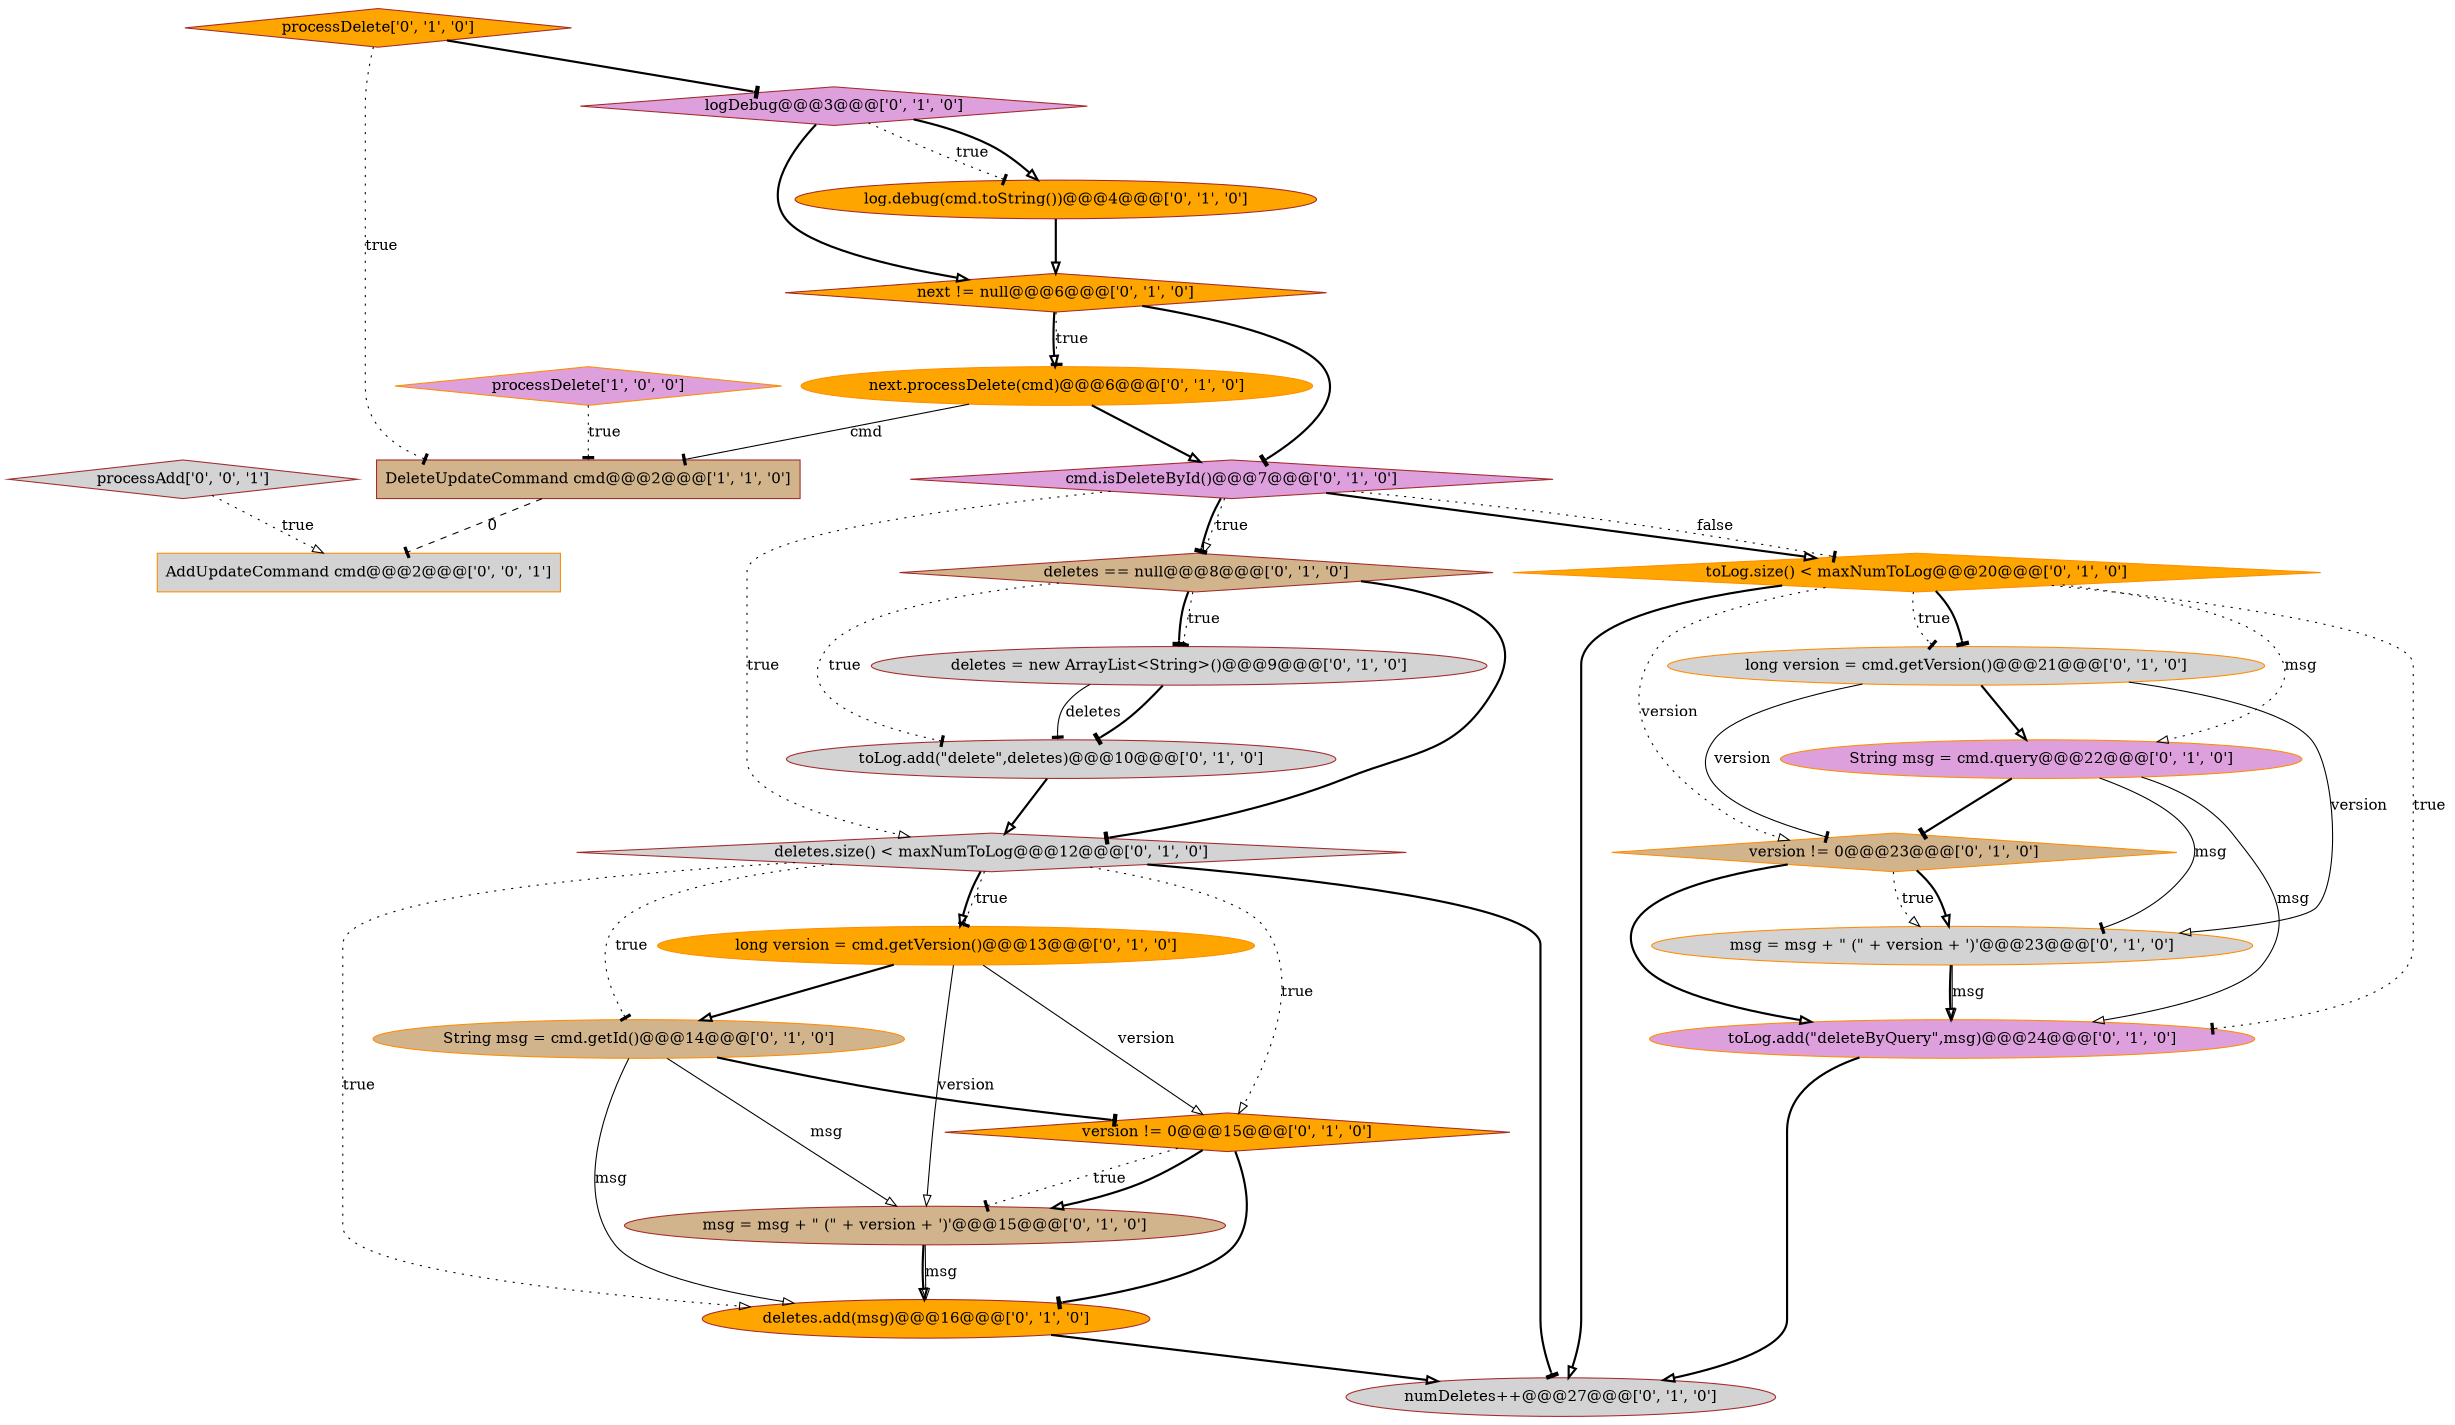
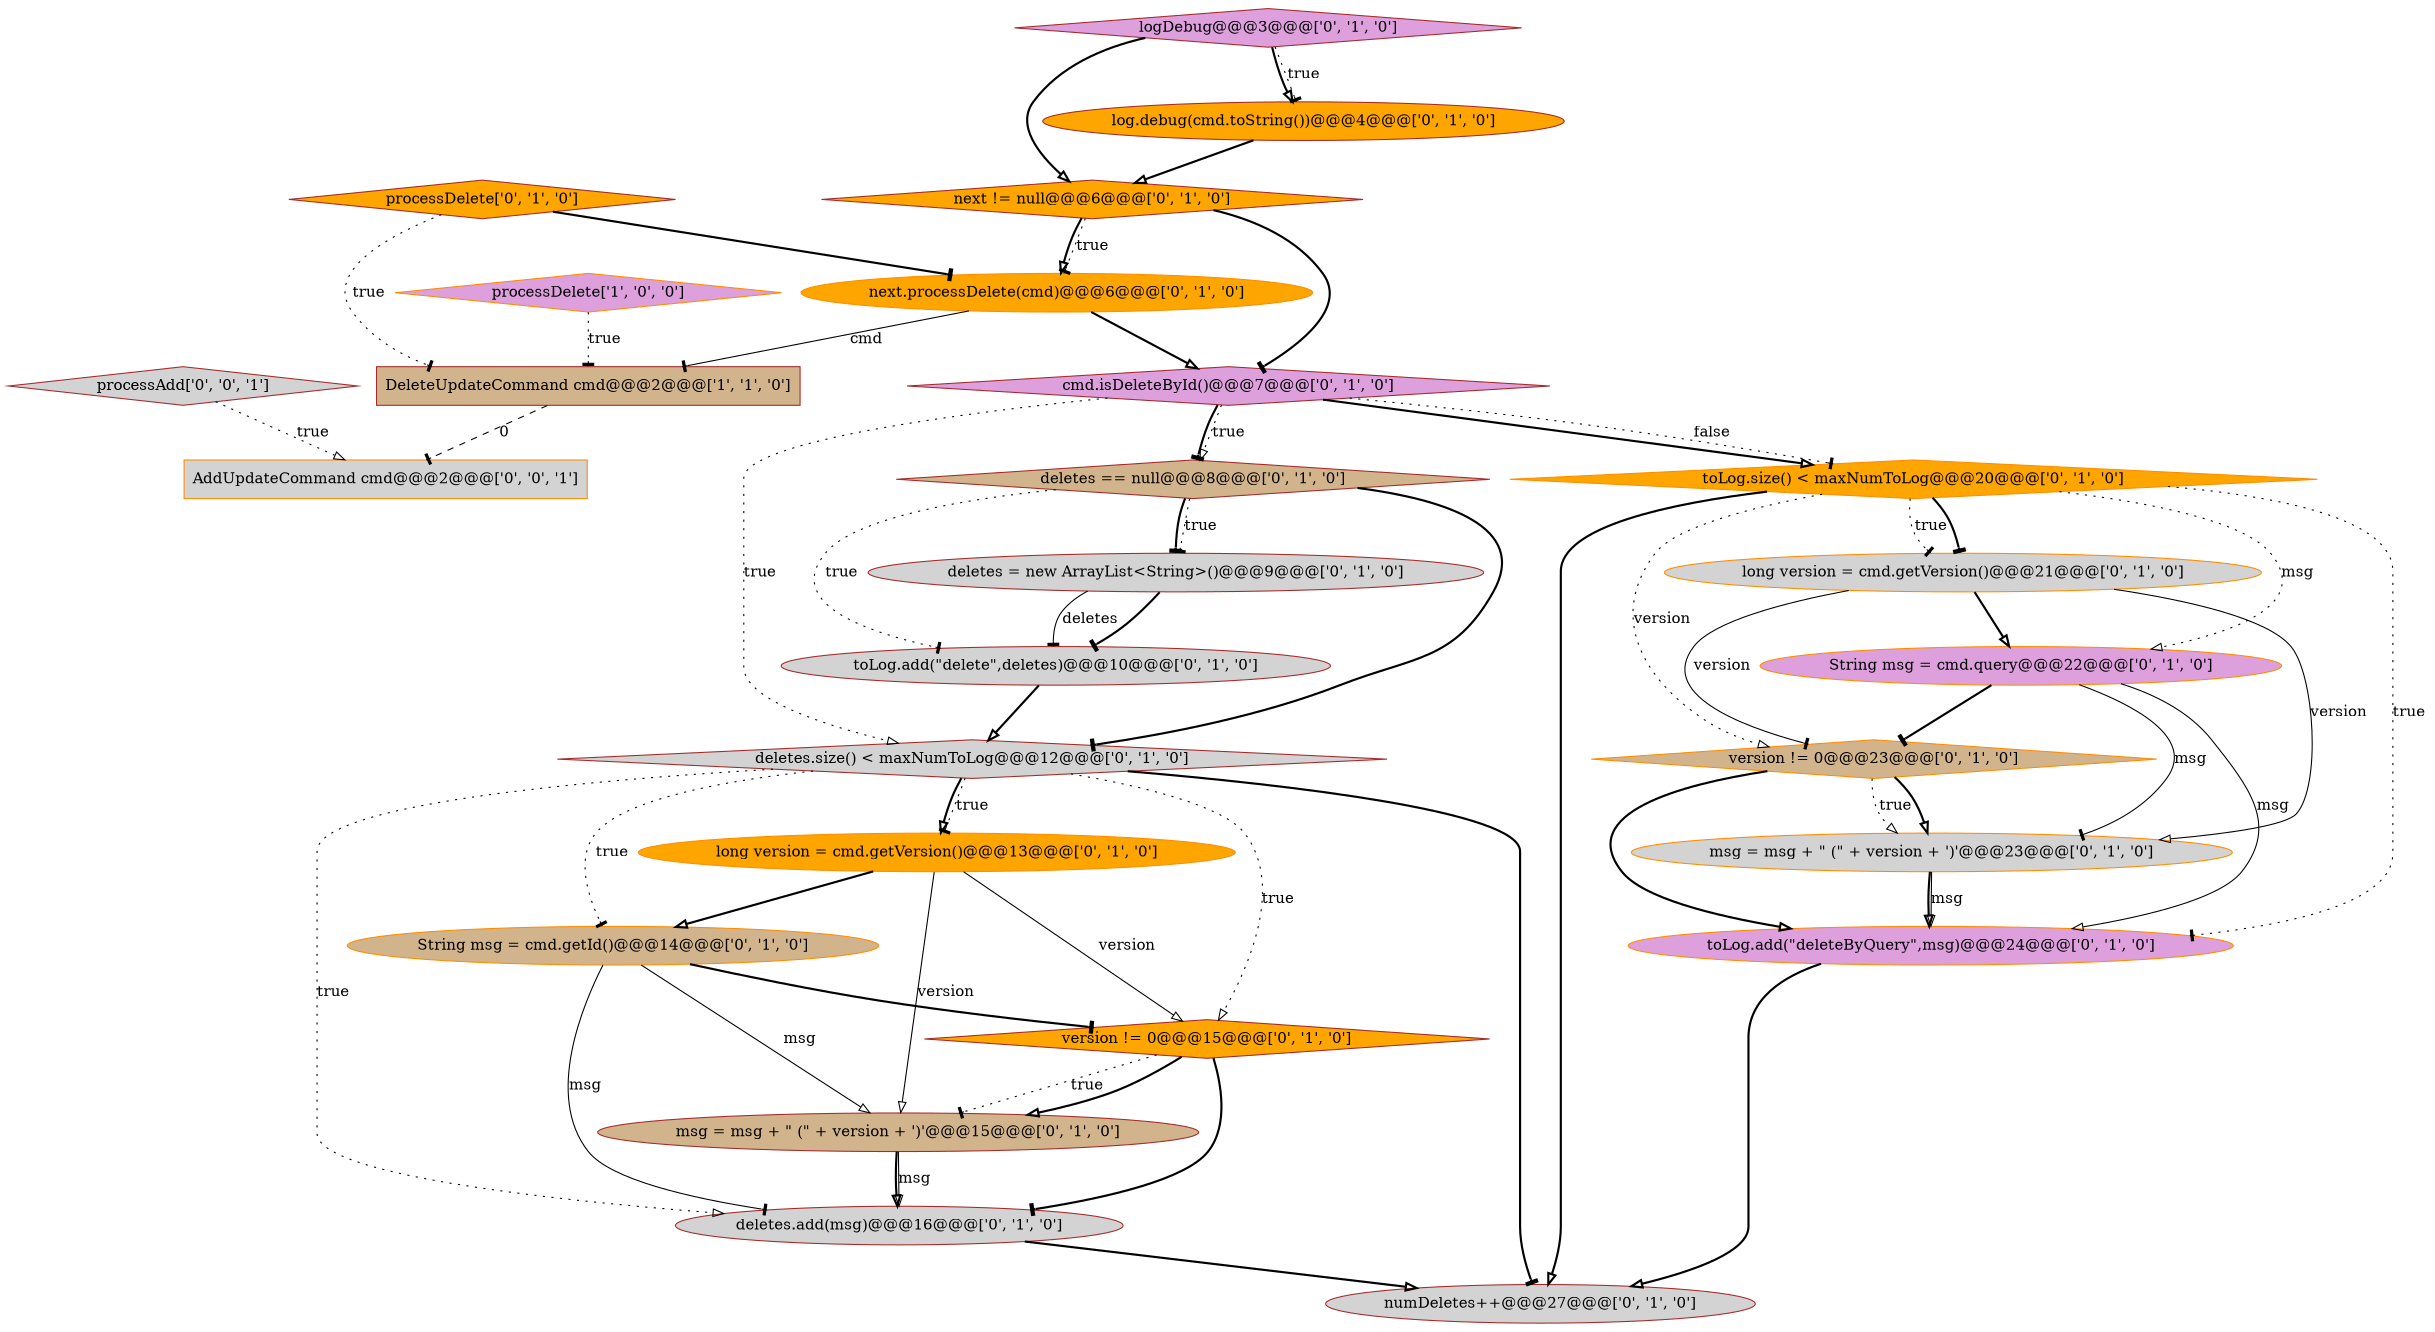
  digraph {
    node [color=brown fillcolor=lightgrey shape=ellipse style=filled]
    edge [arrowhead=onormal style=bold]
    n1 [fillcolor=tan label="DeleteUpdateCommand cmd@@@2@@@['1', '1', '0']" shape=box]
    n2 [color=darkorange label="AddUpdateCommand cmd@@@2@@@['0', '0', '1']" shape=box]
    n3 [color=darkorange fillcolor=orange label="next.processDelete(cmd)@@@6@@@['0', '1', '0']"]
    n4 [fillcolor=plum label="cmd.isDeleteById()@@@7@@@['0', '1', '0']" shape=diamond]
    n5 [color=darkorange fillcolor=plum label="String msg = cmd.query@@@22@@@['0', '1', '0']"]
    n6 [color=darkorange label="msg = msg + \" (\" + version + ')'@@@23@@@['0', '1', '0']"]
    n7 [color=darkorange fillcolor=tan label="version != 0@@@23@@@['0', '1', '0']" shape=diamond]
    n8 [color=darkorange fillcolor=plum label="toLog.add(\"deleteByQuery\",msg)@@@24@@@['0', '1', '0']"]
    n9 [label="numDeletes++@@@27@@@['0', '1', '0']"]
    n10 [label="deletes.size() < maxNumToLog@@@12@@@['0', '1', '0']" shape=diamond]
    n11 [fillcolor=tan label="deletes == null@@@8@@@['0', '1', '0']" shape=diamond]
    n12 [color=darkorange fillcolor=orange label="toLog.size() < maxNumToLog@@@20@@@['0', '1', '0']" shape=diamond]
-   n13 [fillcolor=orange label="deletes.add(msg)@@@16@@@['0', '1', '0']"]
+   n13 [label="deletes.add(msg)@@@16@@@['0', '1', '0']"]
    n14 [fillcolor=orange label="version != 0@@@15@@@['0', '1', '0']" shape=diamond]
    n15 [color=darkorange fillcolor=tan label="String msg = cmd.getId()@@@14@@@['0', '1', '0']"]
    n16 [color=darkorange fillcolor=orange label="long version = cmd.getVersion()@@@13@@@['0', '1', '0']"]
    n17 [label="toLog.add(\"delete\",deletes)@@@10@@@['0', '1', '0']"]
    n18 [label="deletes = new ArrayList<String>()@@@9@@@['0', '1', '0']"]
    n19 [color=darkorange label="long version = cmd.getVersion()@@@21@@@['0', '1', '0']"]
    n20 [fillcolor=tan label="msg = msg + \" (\" + version + ')'@@@15@@@['0', '1', '0']"]
    n21 [fillcolor=orange label="next != null@@@6@@@['0', '1', '0']" shape=diamond]
    n22 [color=darkorange fillcolor=plum label="processDelete['1', '0', '0']" shape=diamond]
    n23 [fillcolor=orange label="log.debug(cmd.toString())@@@4@@@['0', '1', '0']"]
    n24 [label="processAdd['0', '0', '1']" shape=diamond]
    n25 [fillcolor=orange label="processDelete['0', '1', '0']" shape=diamond]
    n26 [fillcolor=plum label="logDebug@@@3@@@['0', '1', '0']" shape=diamond]
    n1 -> n2 [arrowhead=tee label=0 style=dashed]
    n3 -> n1 [arrowhead=tee label=cmd style=solid]
    n3 -> n4
    n4 -> n10 [label=true style=dotted]
    n4 -> n11 [label=true style=dotted]
    n4 -> n11 [arrowhead=tee]
    n4 -> n12
    n4 -> n12 [arrowhead=tee label=false style=dotted]
    n5 -> n6 [arrowhead=tee label=msg style=solid]
    n5 -> n7 [arrowhead=tee]
    n5 -> n8 [label=msg style=solid]
    n6 -> n8 [label=msg style=solid]
    n6 -> n8
    n7 -> n6 [label=true style=dotted]
    n7 -> n6
    n7 -> n8
    n8 -> n9
    n10 -> n9 [arrowhead=tee]
    n10 -> n13 [label=true style=dotted]
    n10 -> n14 [label=true style=dotted]
    n10 -> n15 [arrowhead=tee label=true style=dotted]
    n10 -> n16 [arrowhead=tee label=true style=dotted]
    n10 -> n16
    n11 -> n10 [arrowhead=tee]
    n11 -> n17 [arrowhead=tee label=true style=dotted]
    n11 -> n18 [arrowhead=tee label=true style=dotted]
    n11 -> n18 [arrowhead=tee]
    n12 -> n5 [label=msg style=dotted]
    n12 -> n7 [label=version style=dotted]
    n12 -> n8 [arrowhead=tee label=true style=dotted]
    n12 -> n9
    n12 -> n19 [arrowhead=tee label=true style=dotted]
    n12 -> n19 [arrowhead=tee]
    n13 -> n9
    n14 -> n13 [arrowhead=tee]
    n14 -> n20 [arrowhead=tee label=true style=dotted]
    n14 -> n20
-   n15 -> n13 [label=msg style=solid]
+   n15 -> n13 [arrowhead=tee label=msg style=solid]
    n15 -> n14 [arrowhead=tee]
    n15 -> n20 [label=msg style=solid]
    n16 -> n14 [label=version style=solid]
    n16 -> n15
    n16 -> n20 [label=version style=solid]
    n17 -> n10
    n18 -> n17 [arrowhead=tee]
    n18 -> n17 [arrowhead=tee label=deletes style=solid]
    n19 -> n5
    n19 -> n6 [label=version style=solid]
    n19 -> n7 [arrowhead=tee label=version style=solid]
    n20 -> n13 [label=msg style=solid]
    n20 -> n13
    n21 -> n3 [arrowhead=tee label=true style=dotted]
    n21 -> n3
    n21 -> n4 [arrowhead=tee]
    n22 -> n1 [arrowhead=tee label=true style=dotted]
    n23 -> n21
    n24 -> n2 [label=true style=dotted]
    n25 -> n1 [arrowhead=tee label=true style=dotted]
-   n25 -> n26 [arrowhead=tee]
+   n25 -> n3 [arrowhead=tee]
    n26 -> n21
    n26 -> n23 [arrowhead=tee label=true style=dotted]
    n26 -> n23
  }
